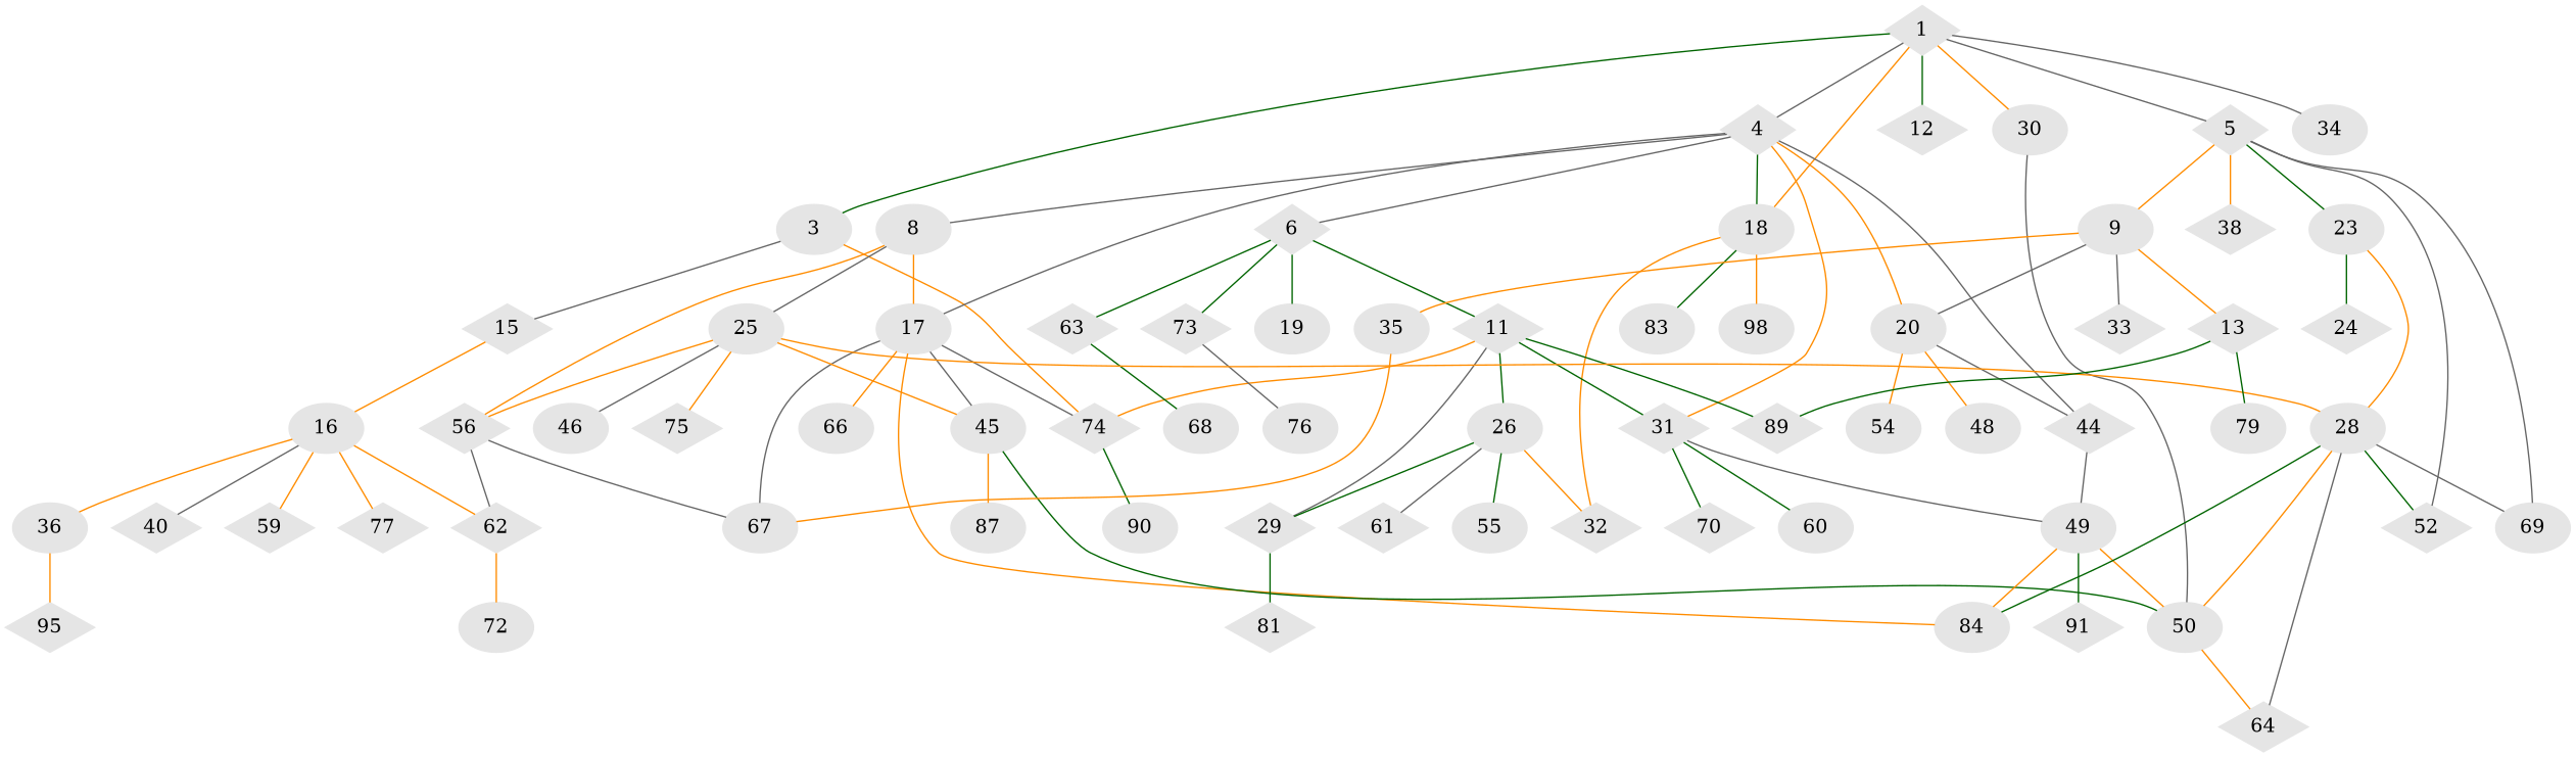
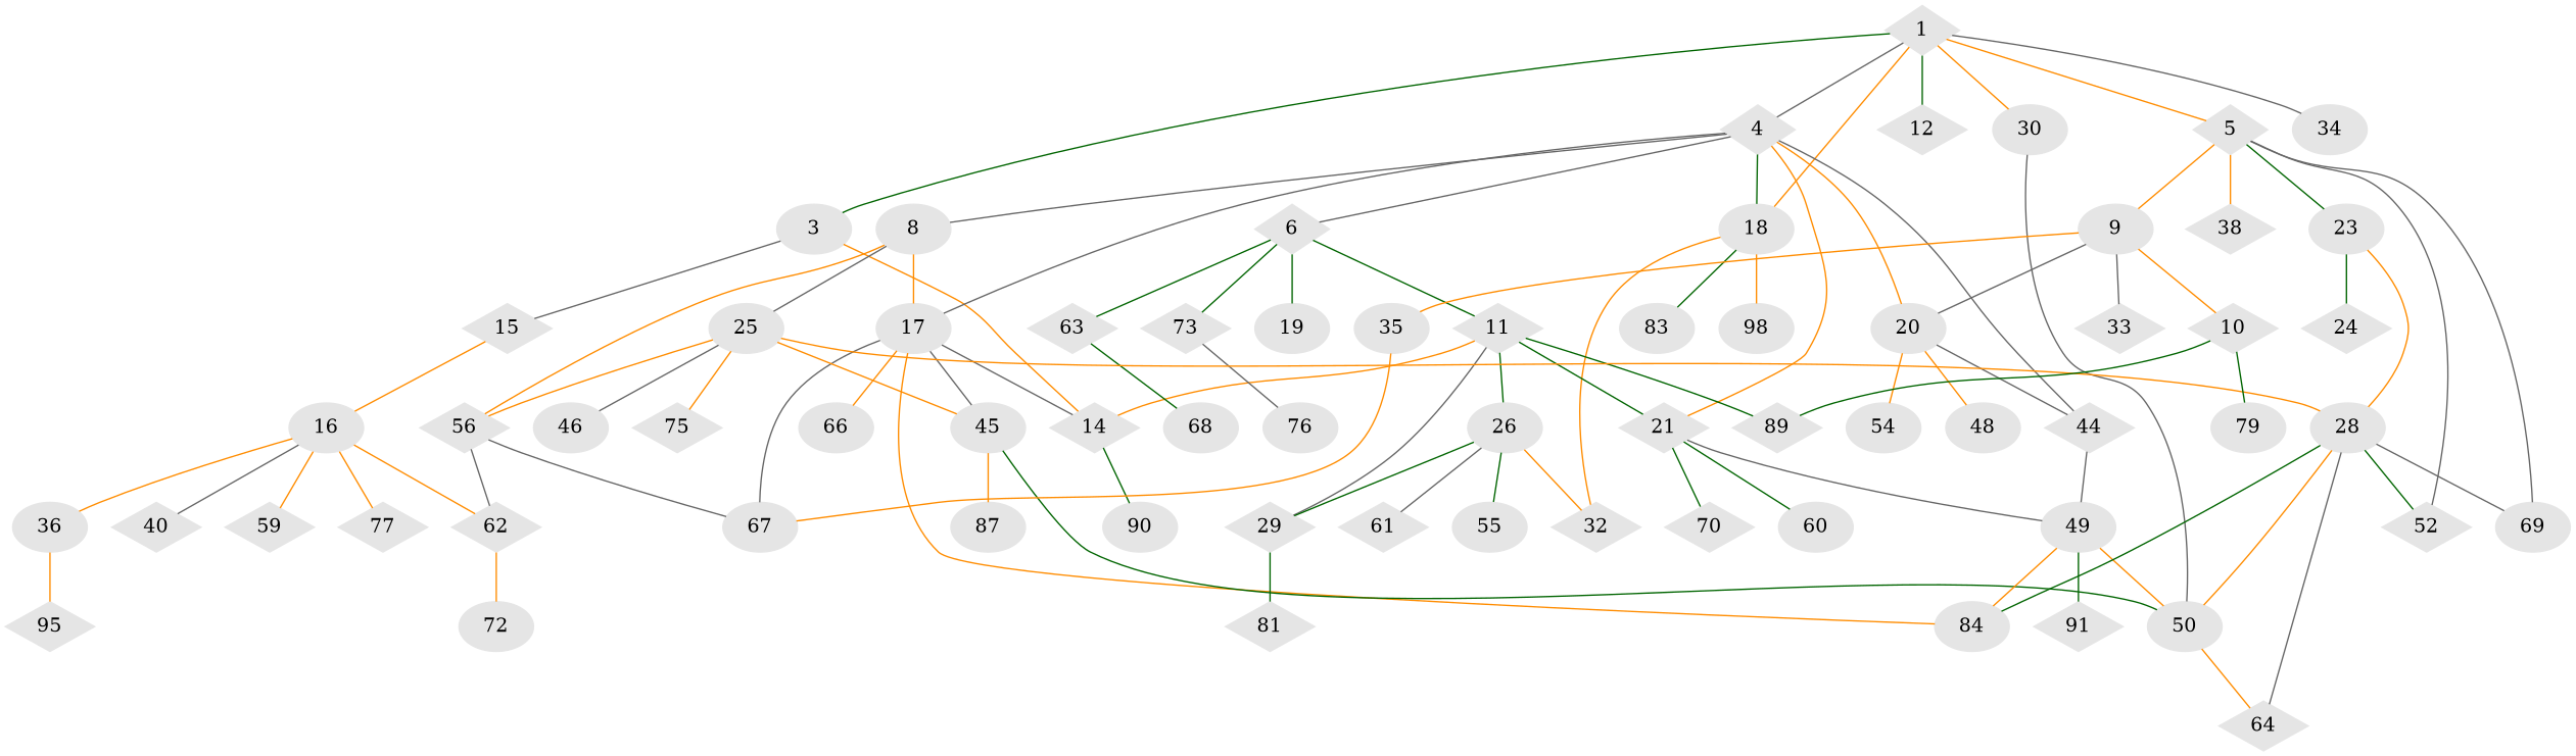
  graph {
    node [color=gray90 shape=ellipse style=filled]
    edge [color=darkorange]
    1 [shape=diamond super="+2"]
    3 [super="+58"]
    4 [shape=diamond super="+37"]
    5 [shape=diamond super="+7"]
    12 [shape=diamond]
    18 [super="+65"]
    30
    34 [super="+85"]
    15 [shape=diamond super="+51"]
-   74 [shape=diamond super="+82"]
+   74 [shape=diamond super="+82" label=14]
    6 [shape=diamond super="+14"]
    8
    17 [super="+41"]
    20 [super="+39"]
-   31 [shape=diamond super="+43"]
+   31 [shape=diamond super="+43" label=21]
    44 [shape=diamond]
    9 [super="+10"]
    23 [super="+92"]
    38 [shape=diamond]
    52 [shape=diamond super="+80"]
    69 [super="+86"]
    32 [shape=diamond]
    83
    98
    50 [super="+57"]
    16 [super="+27"]
    90
    11 [shape=diamond super="+22"]
    19
    63 [shape=diamond]
    73 [shape=diamond]
    25 [super="+100"]
    56 [shape=diamond super="+78"]
    45 [super="+71"]
    66
    67 [super="+94"]
    84
    48
    54 [super="+96"]
    49 [super="+53"]
    60
    70 [shape=diamond]
-   13 [shape=diamond super="+21"]
+   13 [shape=diamond super="+21" label=10]
    33 [shape=diamond]
    35 [super="+93"]
    24 [shape=diamond]
    28 [super="+47"]
    26
    29 [shape=diamond super="+42"]
    89 [shape=diamond]
    68
    76 [super="+88"]
    46
    75 [shape=diamond]
    62 [shape=diamond]
    79
    55
    61 [shape=diamond]
    81 [shape=diamond super="+99"]
    36
    40 [shape=diamond]
    59 [shape=diamond]
    77 [shape=diamond]
    95 [shape=diamond]
    72
    87
    91 [shape=diamond super="+97"]
    64 [shape=diamond]
    1 -- 3 [color=darkgreen]
    1 -- 4 [color=gray40]
-   1 -- 5 [color=gray40]
+   1 -- 5
    1 -- 12 [color=darkgreen]
    1 -- 18
    1 -- 30
    1 -- 34 [color=gray40]
    3 -- 15 [color=gray40]
    3 -- 74
    4 -- 18 [color=darkgreen]
    4 -- 6 [color=gray40]
    4 -- 8 [color=gray40]
    4 -- 17 [color=gray40]
    4 -- 20
    4 -- 31
    4 -- 44 [color=gray40]
    5 -- 9
    5 -- 23 [color=darkgreen]
    5 -- 38
    5 -- 52 [color=gray40]
    5 -- 69 [color=gray40]
    18 -- 32
    18 -- 83 [color=darkgreen]
    18 -- 98
    30 -- 50 [color=gray40]
    15 -- 16
    74 -- 90 [color=darkgreen]
    6 -- 11 [color=darkgreen]
    6 -- 19 [color=darkgreen]
    6 -- 63 [color=darkgreen]
    6 -- 73 [color=darkgreen]
    8 -- 17
    8 -- 25 [color=gray40]
    8 -- 56
    17 -- 74 [color=gray40]
    17 -- 45 [color=gray40]
    17 -- 66
    17 -- 67 [color=gray40]
    17 -- 84
    20 -- 44 [color=gray40]
    20 -- 48
    20 -- 54
    31 -- 49 [color=gray40]
    31 -- 60 [color=darkgreen]
    31 -- 70 [color=darkgreen]
    44 -- 49 [color=gray40]
    9 -- 20 [color=gray40]
    9 -- 13
    9 -- 33 [color=gray40]
    9 -- 35 [weight=2]
    23 -- 24 [color=darkgreen]
    23 -- 28
    50 -- 64
    16 -- 62
    16 -- 36
    16 -- 40 [color=gray40]
    16 -- 59
    16 -- 77
    11 -- 74
    11 -- 31 [color=darkgreen]
    11 -- 26 [color=darkgreen]
    11 -- 29 [color=gray40]
    11 -- 89 [color=darkgreen]
    63 -- 68 [color=darkgreen]
    73 -- 76 [color=gray40]
    25 -- 56
    25 -- 45
    25 -- 28
    25 -- 46 [color=gray40]
    25 -- 75
    56 -- 67 [color=gray40]
    56 -- 62 [color=gray40]
    45 -- 50 [color=darkgreen]
    45 -- 87
    49 -- 50
    49 -- 84
    49 -- 91 [color=darkgreen]
    13 -- 89 [color=darkgreen]
    13 -- 79 [color=darkgreen]
    35 -- 67
    28 -- 52 [color=darkgreen]
    28 -- 69 [color=gray40]
    28 -- 50
    28 -- 84 [color=darkgreen]
    28 -- 64 [color=gray40]
    26 -- 32
    26 -- 29 [color=darkgreen]
    26 -- 55 [color=darkgreen]
    26 -- 61 [color=gray40]
    29 -- 81 [color=darkgreen]
    62 -- 72
    36 -- 95
  }
